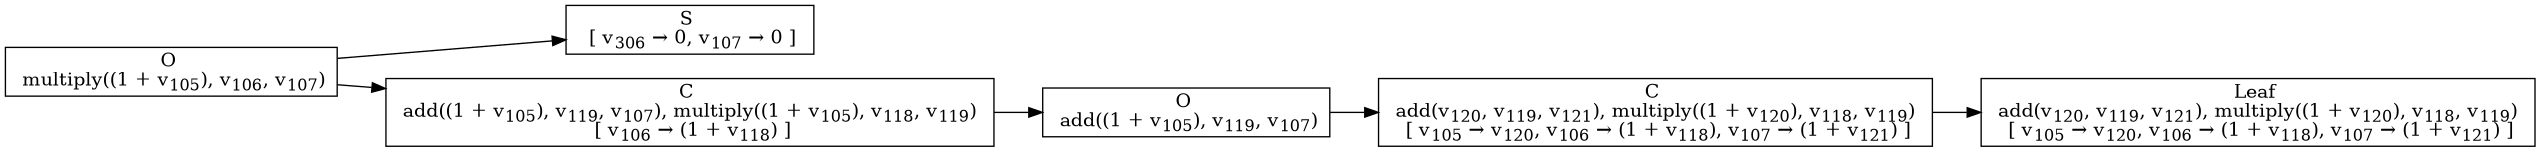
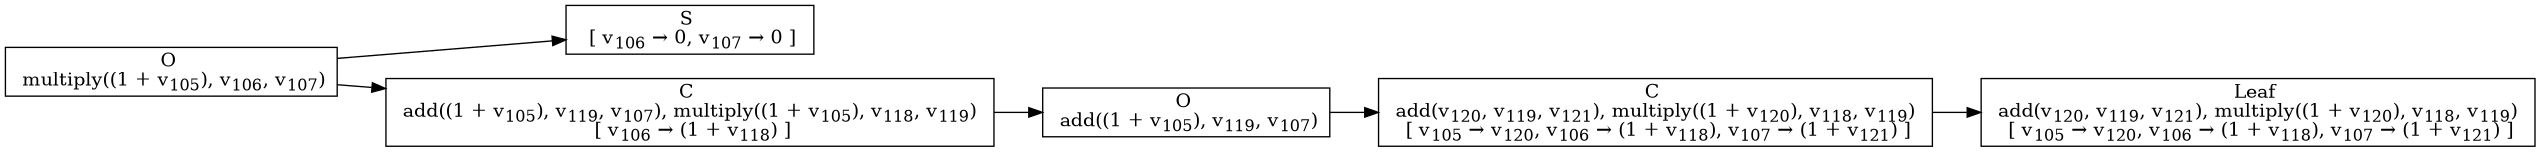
  digraph {
    rankdir=LR
    node [fillcolor=white shape=box style=filled]
    n1 [label=<O <BR/> multiply((1 + v<SUB>105</SUB>), v<SUB>106</SUB>, v<SUB>107</SUB>)>]
-   n2 [label=<S <BR/>  [ v<SUB>306</SUB> &rarr; 0, v<SUB>107</SUB> &rarr; 0 ] >]
+   n2 [label=<S <BR/>  [ v<SUB>106</SUB> &rarr; 0, v<SUB>107</SUB> &rarr; 0 ] >]
    n3 [label=<C <BR/> add((1 + v<SUB>105</SUB>), v<SUB>119</SUB>, v<SUB>107</SUB>), multiply((1 + v<SUB>105</SUB>), v<SUB>118</SUB>, v<SUB>119</SUB>) <BR/>  [ v<SUB>106</SUB> &rarr; (1 + v<SUB>118</SUB>) ] >]
    n4 [label=<O <BR/> add((1 + v<SUB>105</SUB>), v<SUB>119</SUB>, v<SUB>107</SUB>)>]
    n5 [label=<C <BR/> add(v<SUB>120</SUB>, v<SUB>119</SUB>, v<SUB>121</SUB>), multiply((1 + v<SUB>120</SUB>), v<SUB>118</SUB>, v<SUB>119</SUB>) <BR/>  [ v<SUB>105</SUB> &rarr; v<SUB>120</SUB>, v<SUB>106</SUB> &rarr; (1 + v<SUB>118</SUB>), v<SUB>107</SUB> &rarr; (1 + v<SUB>121</SUB>) ] >]
    n6 [label=<Leaf <BR/> add(v<SUB>120</SUB>, v<SUB>119</SUB>, v<SUB>121</SUB>), multiply((1 + v<SUB>120</SUB>), v<SUB>118</SUB>, v<SUB>119</SUB>) <BR/>  [ v<SUB>105</SUB> &rarr; v<SUB>120</SUB>, v<SUB>106</SUB> &rarr; (1 + v<SUB>118</SUB>), v<SUB>107</SUB> &rarr; (1 + v<SUB>121</SUB>) ] >]
    n1 -> n2
    n1 -> n3
    n3 -> n4
    n4 -> n5
    n5 -> n6
  }
